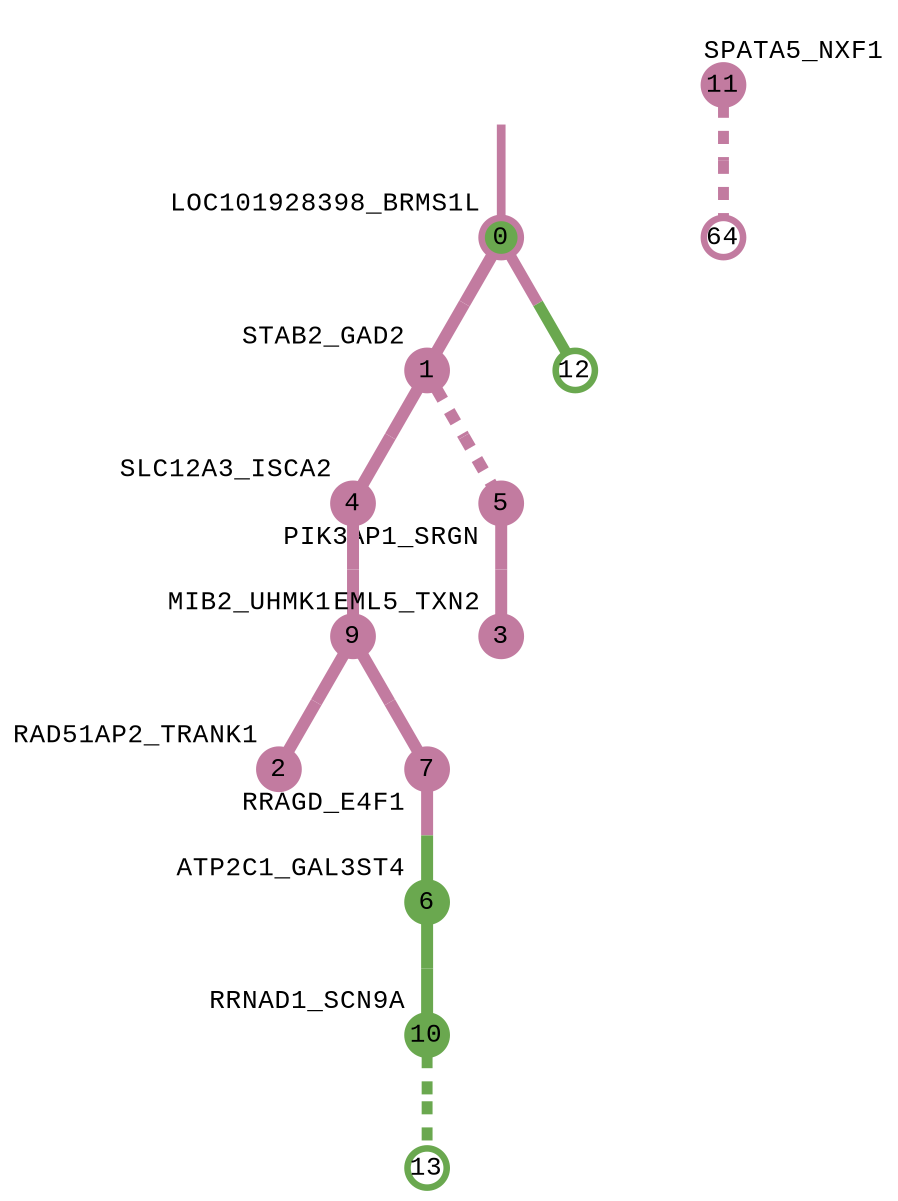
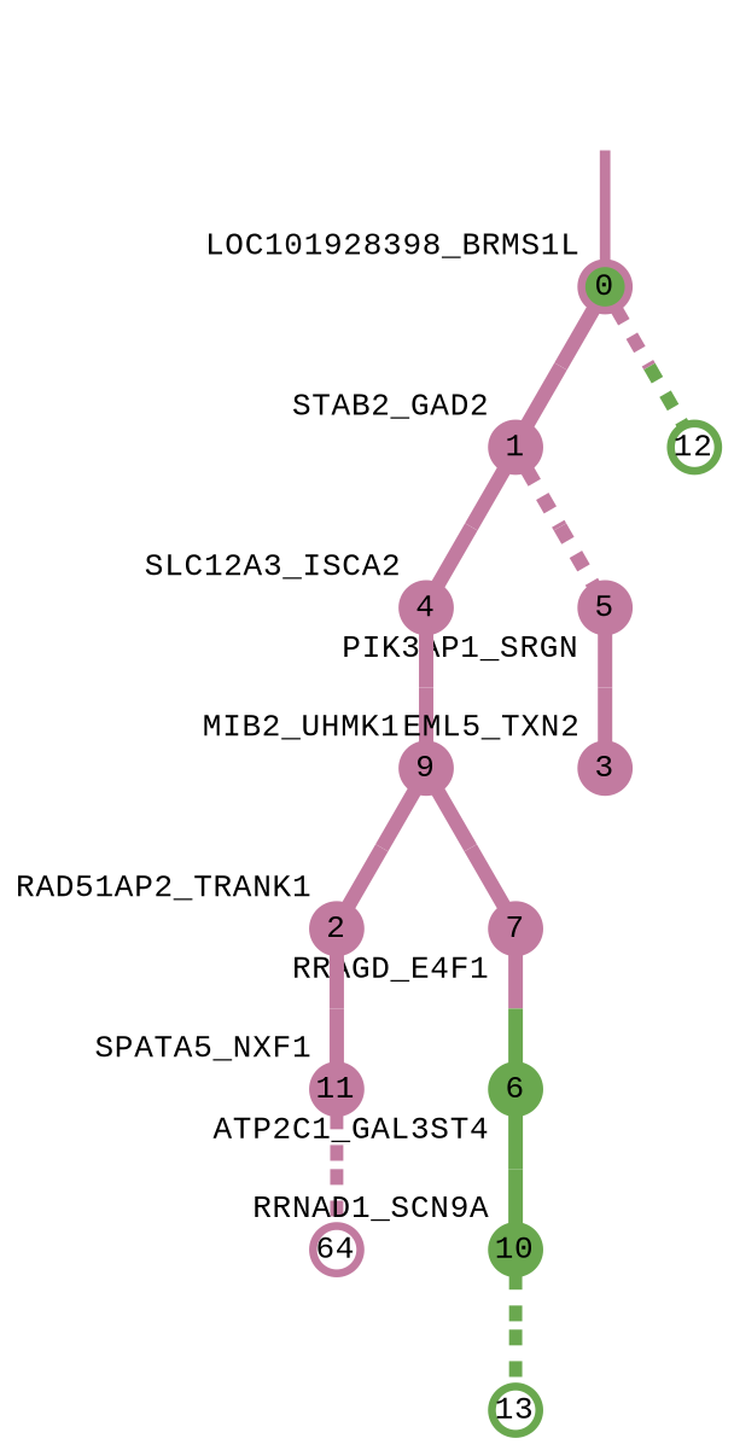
  strict digraph {
    fontname="Liberation Mono"
    forcelabels=true
    nodesep=0.7
    rankdir=TB
    ranksep=0.6
    splines=false
    node [color="#c27ba0ff" fillcolor="#c27ba0ff" fixedsize=true fontname="Liberation Mono" fontsize="12pt" penwidth=3 shape=circle style=filled]
    edge [arrowsize=0 color="#c27ba0ff;0.5:#c27ba0ff" fontname="Liberation Mono" minlen=1.0 penwidth=5.5 style=solid]
    0 [fillcolor="#6aa84fff" height=0.25 xlabel=LOC101928398_BRMS1L]
    1 [height=0.25 xlabel=STAB2_GAD2]
    12 [color="#6aa84fff" fillcolor="#6aa84fff" height=0.25 style=solid]
    4 [height=0.25 xlabel=SLC12A3_ISCA2]
    5 [height=0.25 xlabel=PIK3AP1_SRGN]
    9 [height=0.25 xlabel=MIB2_UHMK1]
    3 [height=0.25 xlabel=EML5_TXN2]
    2 [height=0.25 xlabel=RAD51AP2_TRANK1]
    7 [height=0.25 xlabel=RRAGD_E4F1]
    11 [height=0.25 xlabel=SPATA5_NXF1]
    n11 [height=0.25 label=64 style=solid]
    6 [color="#6aa84fff" fillcolor="#6aa84fff" height=0.25 xlabel=ATP2C1_GAL3ST4]
    10 [color="#6aa84fff" fillcolor="#6aa84fff" height=0.25 xlabel=RRNAD1_SCN9A]
    13 [color="#6aa84fff" fillcolor="#6aa84fff" height=0.25 style=solid]
    normal [style=invis xlabel=LOC101928398_BRMS1L color="" fillcolor="" fixedsize="" fontsize="" shape=""]
    0 -> 1
-   0 -> 12 [color="#c27ba0ff;0.5:#6aa84fff" minlen=1.013833999633789 penwidth=5]
+   0 -> 12 [color="#c27ba0ff;0.5:#6aa84fff" minlen=1.013833999633789 penwidth=5 style=dashed]
    1 -> 4
    1 -> 5 [style=dashed]
    4 -> 9 [minlen=1.04347825050354]
    5 -> 3 [minlen=1.1343873739242554]
    9 -> 2 [minlen=1.2529643774032593]
    9 -> 7 [minlen=1.0790513753890991]
+   2 -> 11 [minlen=1.0276679992675781]
    7 -> 6 [color="#c27ba0ff;0.5:#6aa84fff" minlen=1.0988142490386963]
    11 -> n11 [minlen=1.013833999633789 penwidth=5 style=dashed]
    6 -> 10 [color="#6aa84fff;0.5:#6aa84fff" minlen=1.0395257472991943]
    10 -> 13 [color="#6aa84fff;0.5:#6aa84fff" minlen=1.013833999633789 penwidth=5 style=dashed]
    normal -> 0 [color="#c27ba0ff" penwidth=4 minlen=""]
  }
